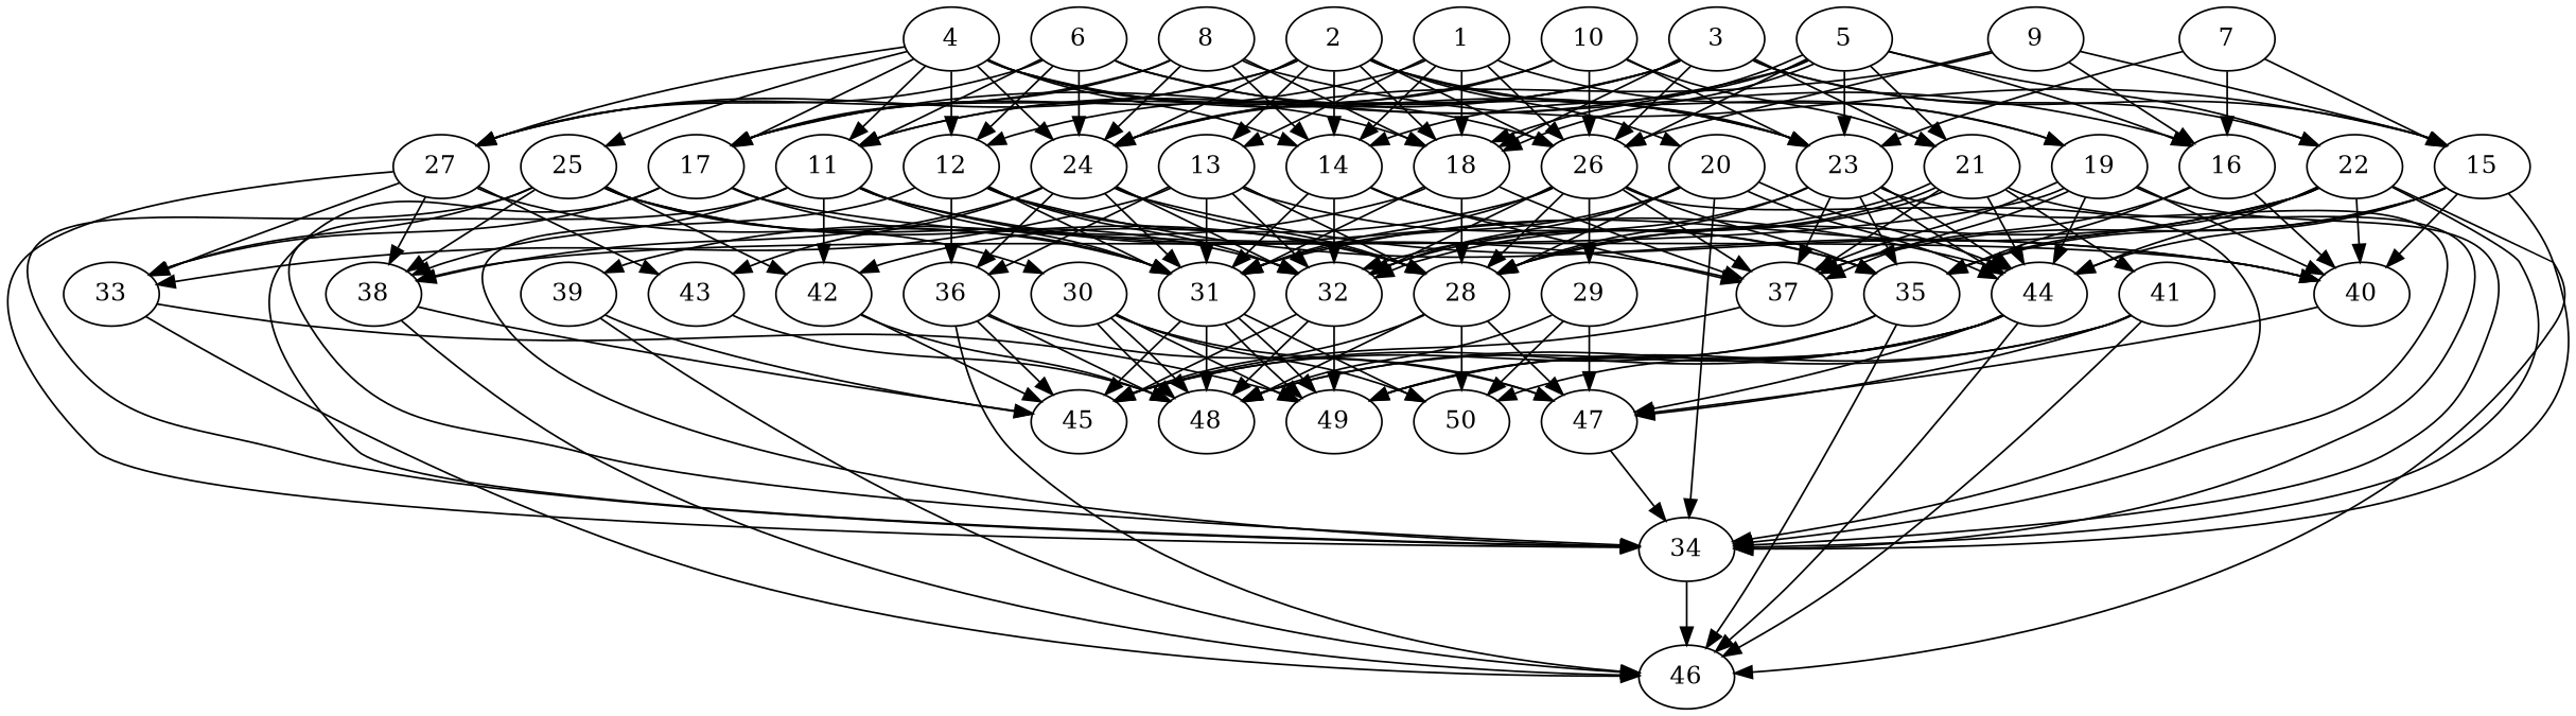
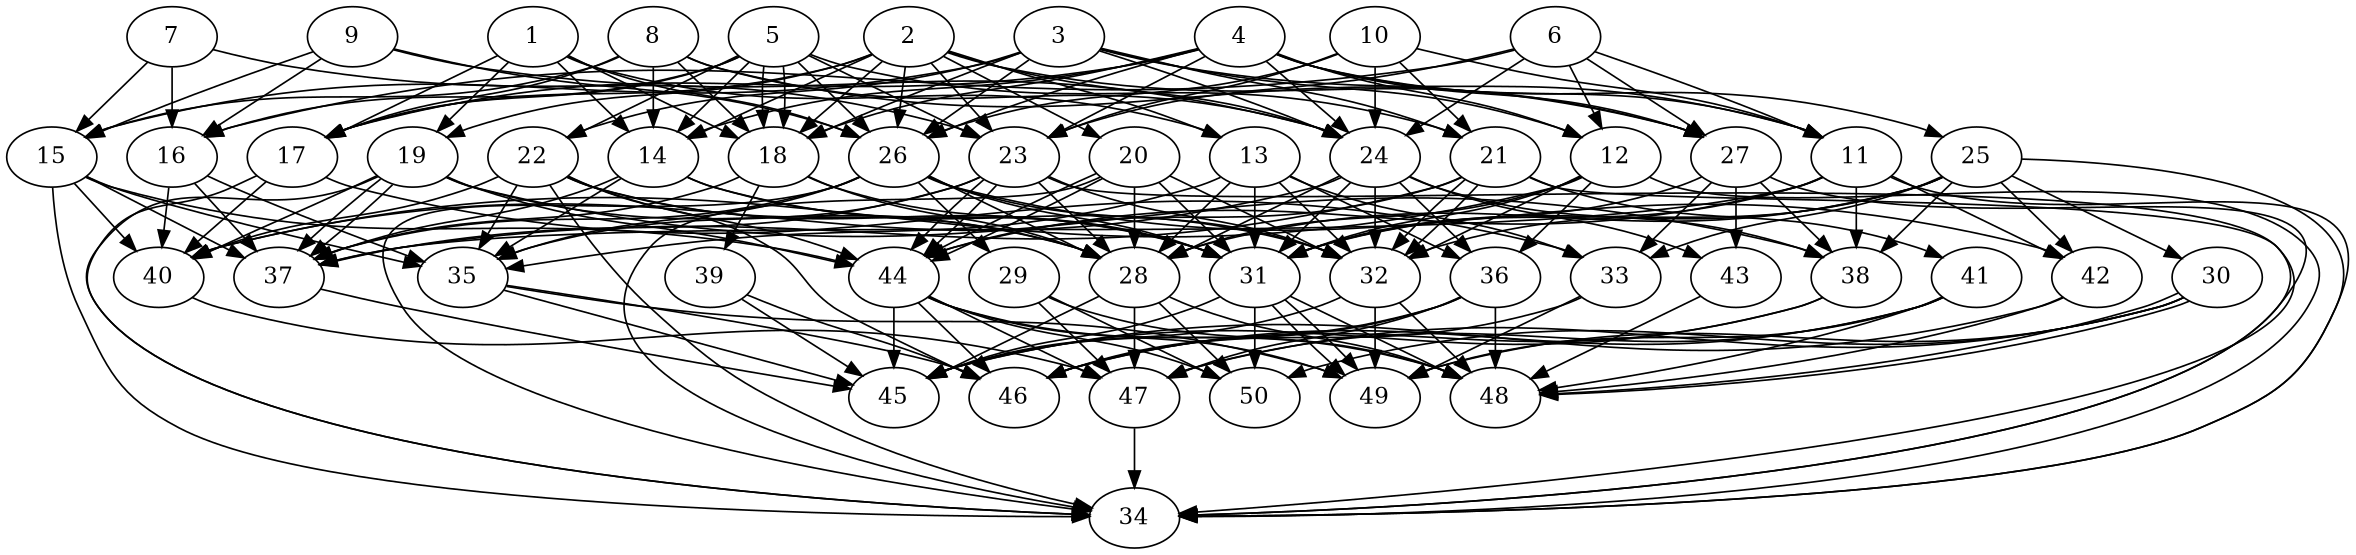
  digraph {
    fontname="DejaVu Serif"
    node [alpha=0.20 fontname="DejaVu Serif"]
    edge [fontname="DejaVu Serif"]
    1 [alpha=0.15 expect_size=37627904]
    13 [expect_size=39199744]
    14 [expect_size=34793472]
    17 [alpha=0.03 expect_size=7413760]
    18 [expect_size=52330496]
    19 [alpha=0.15 expect_size=29902848]
    26 [alpha=0.06 expect_size=25113600]
    31 [alpha=0.05 expect_size=25193472]
    28 [expect_size=22460416]
    32 [alpha=0.02 expect_size=51119104]
    36 [alpha=0.03 expect_size=17073152]
    33 [alpha=0.14 expect_size=33377280]
    35 [alpha=0.14 expect_size=38424576]
    37 [alpha=0.14 expect_size=30993408]
    34 [alpha=0.18 expect_size=24452096]
    40 [alpha=0.03 expect_size=12488704]
    39 [alpha=0.05 expect_size=28673024]
    38 [alpha=0.04 expect_size=29146112]
    44 [alpha=0.16 expect_size=13702144]
    42 [alpha=0.00 expect_size=24236032]
    29 [alpha=0.13 expect_size=21434368]
    45 [alpha=0.11 expect_size=8349696]
    48 [alpha=0.19 expect_size=33316864]
    50 [alpha=0.05 expect_size=9466880]
    49 [alpha=0.01 expect_size=43763712]
    47 [alpha=0.03 expect_size=47838208]
    46 [alpha=0.15 expect_size=40240128]
    2 [alpha=0.02 expect_size=44850176]
    20 [alpha=0.06 expect_size=45180928]
    23 [alpha=0.16 expect_size=32976896]
    24 [alpha=0.06 expect_size=32760832]
    27 [alpha=0.19 expect_size=16108544]
    43 [alpha=0.12 expect_size=28848128]
    3 [alpha=0.18 expect_size=10540032]
    11 [alpha=0.05 expect_size=46174208]
    12 [alpha=0.08 expect_size=35362816]
    15 [alpha=0.17 expect_size=32694272]
    21 [alpha=0.11 expect_size=49536000]
    22 [alpha=0.12 expect_size=13602816]
    41 [alpha=0.00 expect_size=13093888]
    4 [alpha=0.19 expect_size=19321856]
    25 [alpha=0.11 expect_size=32278528]
    30 [alpha=0.00 expect_size=10364928]
    5 [alpha=0.02 expect_size=41395200]
    16 [alpha=0.16 expect_size=38078464]
    6 [alpha=0.07 expect_size=28649472]
    7 [alpha=0.19 expect_size=48577536]
    8 [alpha=0.10 expect_size=22381568]
    9 [alpha=0.06 expect_size=35343360]
    10 [alpha=0.02 expect_size=37743616]
    1 -> 13
    1 -> 14
    1 -> 17
    1 -> 18
    1 -> 19
    1 -> 26
    13 -> 31
    13 -> 28
    13 -> 32
    13 -> 36
    13 -> 33
    13 -> 35
    14 -> 31
    14 -> 32
    14 -> 35
    14 -> 37
    17 -> 33
    17 -> 34
    17 -> 40
    18 -> 31
    18 -> 28
    18 -> 37
    18 -> 39
    19 -> 37
    19 -> 37
    19 -> 34
    19 -> 40
    19 -> 38
    19 -> 44
    26 -> 31
    26 -> 28
    26 -> 32
    26 -> 35
    26 -> 37
    26 -> 34
    26 -> 42
    26 -> 29
    31 -> 45
    31 -> 48
    31 -> 50
    31 -> 49
    31 -> 49
    28 -> 45
    28 -> 48
    28 -> 50
    28 -> 47
    32 -> 45
    32 -> 48
    32 -> 49
    36 -> 45
    36 -> 48
    36 -> 47
    36 -> 46
    33 -> 49
    33 -> 46
    35 -> 45
    35 -> 49
    35 -> 46
    37 -> 45
-   34 -> 46
    40 -> 47
    39 -> 45
    39 -> 46
    38 -> 45
    38 -> 46
    44 -> 45
    44 -> 48
    44 -> 50
    44 -> 49
    44 -> 47
    44 -> 46
    42 -> 45
    42 -> 48
    29 -> 48
    29 -> 50
    29 -> 47
    47 -> 34
    2 -> 13
    2 -> 14
    2 -> 17
    2 -> 18
    2 -> 19
    2 -> 26
    2 -> 20
    2 -> 23
    2 -> 24
    2 -> 27
    20 -> 31
    20 -> 28
    20 -> 32
    20 -> 34
    20 -> 44
    20 -> 44
    23 -> 28
    23 -> 32
    23 -> 35
    23 -> 37
    23 -> 34
    23 -> 44
    23 -> 44
    24 -> 31
    24 -> 28
    24 -> 32
    24 -> 36
    24 -> 40
    24 -> 38
    24 -> 43
    27 -> 31
    27 -> 33
    27 -> 34
    27 -> 38
    27 -> 43
    43 -> 48
    3 -> 18
    3 -> 26
    3 -> 24
    3 -> 11
    3 -> 12
    3 -> 15
    3 -> 21
    3 -> 22
    11 -> 31
    11 -> 37
    11 -> 34
    11 -> 38
    11 -> 44
    11 -> 42
    12 -> 31
    12 -> 28
    12 -> 32
    12 -> 36
    12 -> 34
    12 -> 40
    15 -> 35
    15 -> 37
    15 -> 34
    15 -> 40
    15 -> 44
-   21 -> 28
+   19 -> 28
    21 -> 32
    21 -> 32
    21 -> 37
    21 -> 34
    21 -> 44
    21 -> 41
    22 -> 31
    22 -> 28
    22 -> 35
    22 -> 34
    22 -> 40
    22 -> 44
    22 -> 46
    41 -> 48
    41 -> 49
    41 -> 47
    41 -> 46
    4 -> 14
    4 -> 17
    4 -> 18
    4 -> 26
    4 -> 23
    4 -> 24
    4 -> 27
    4 -> 11
    4 -> 12
    4 -> 25
-   17 -> 31
+   25 -> 31
    25 -> 28
    25 -> 32
    25 -> 33
    25 -> 34
    25 -> 38
    25 -> 42
    25 -> 30
    30 -> 48
    30 -> 48
    30 -> 50
    30 -> 49
    30 -> 47
    5 -> 14
    5 -> 17
    5 -> 18
    5 -> 18
    5 -> 26
    5 -> 23
    5 -> 21
    5 -> 22
    5 -> 16
    16 -> 35
    16 -> 37
    16 -> 40
    6 -> 23
    6 -> 24
    6 -> 27
    6 -> 11
    6 -> 12
    6 -> 16
    7 -> 23
    7 -> 15
    7 -> 16
    8 -> 14
    8 -> 17
    8 -> 18
    8 -> 24
    8 -> 27
    8 -> 15
    9 -> 26
    9 -> 24
    9 -> 15
    9 -> 16
    10 -> 26
    10 -> 23
    10 -> 24
    10 -> 11
    10 -> 21
  }
